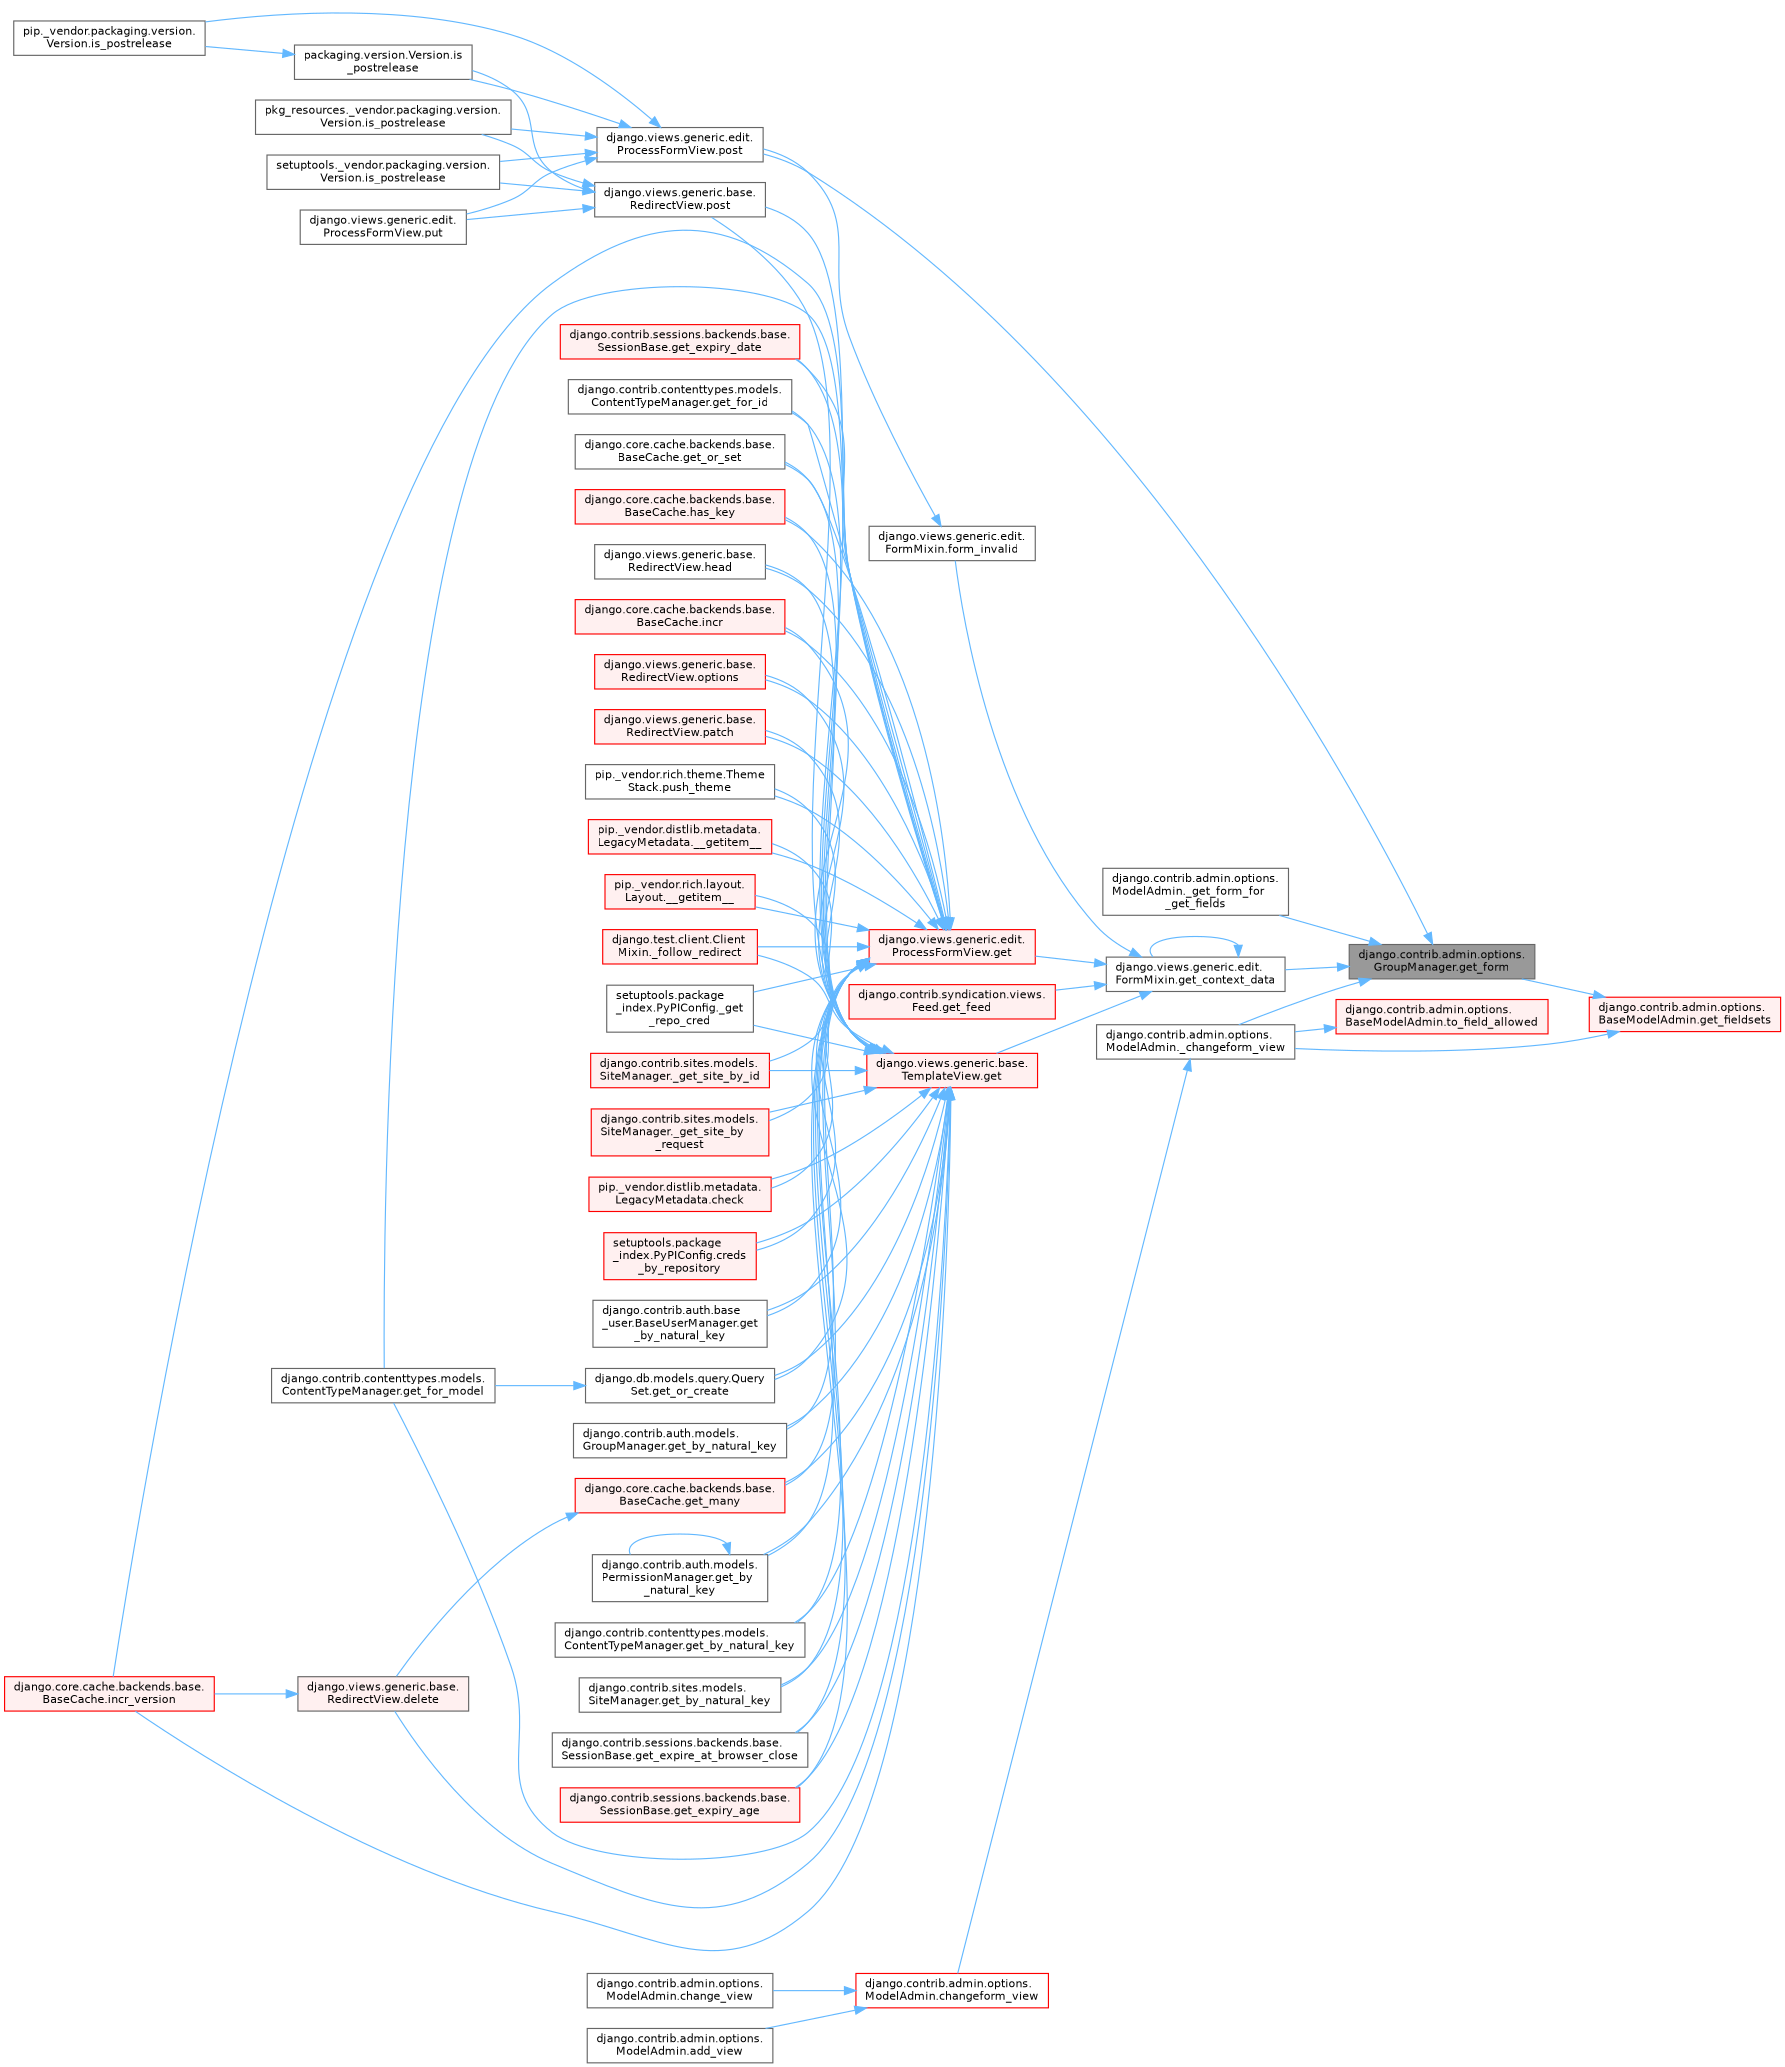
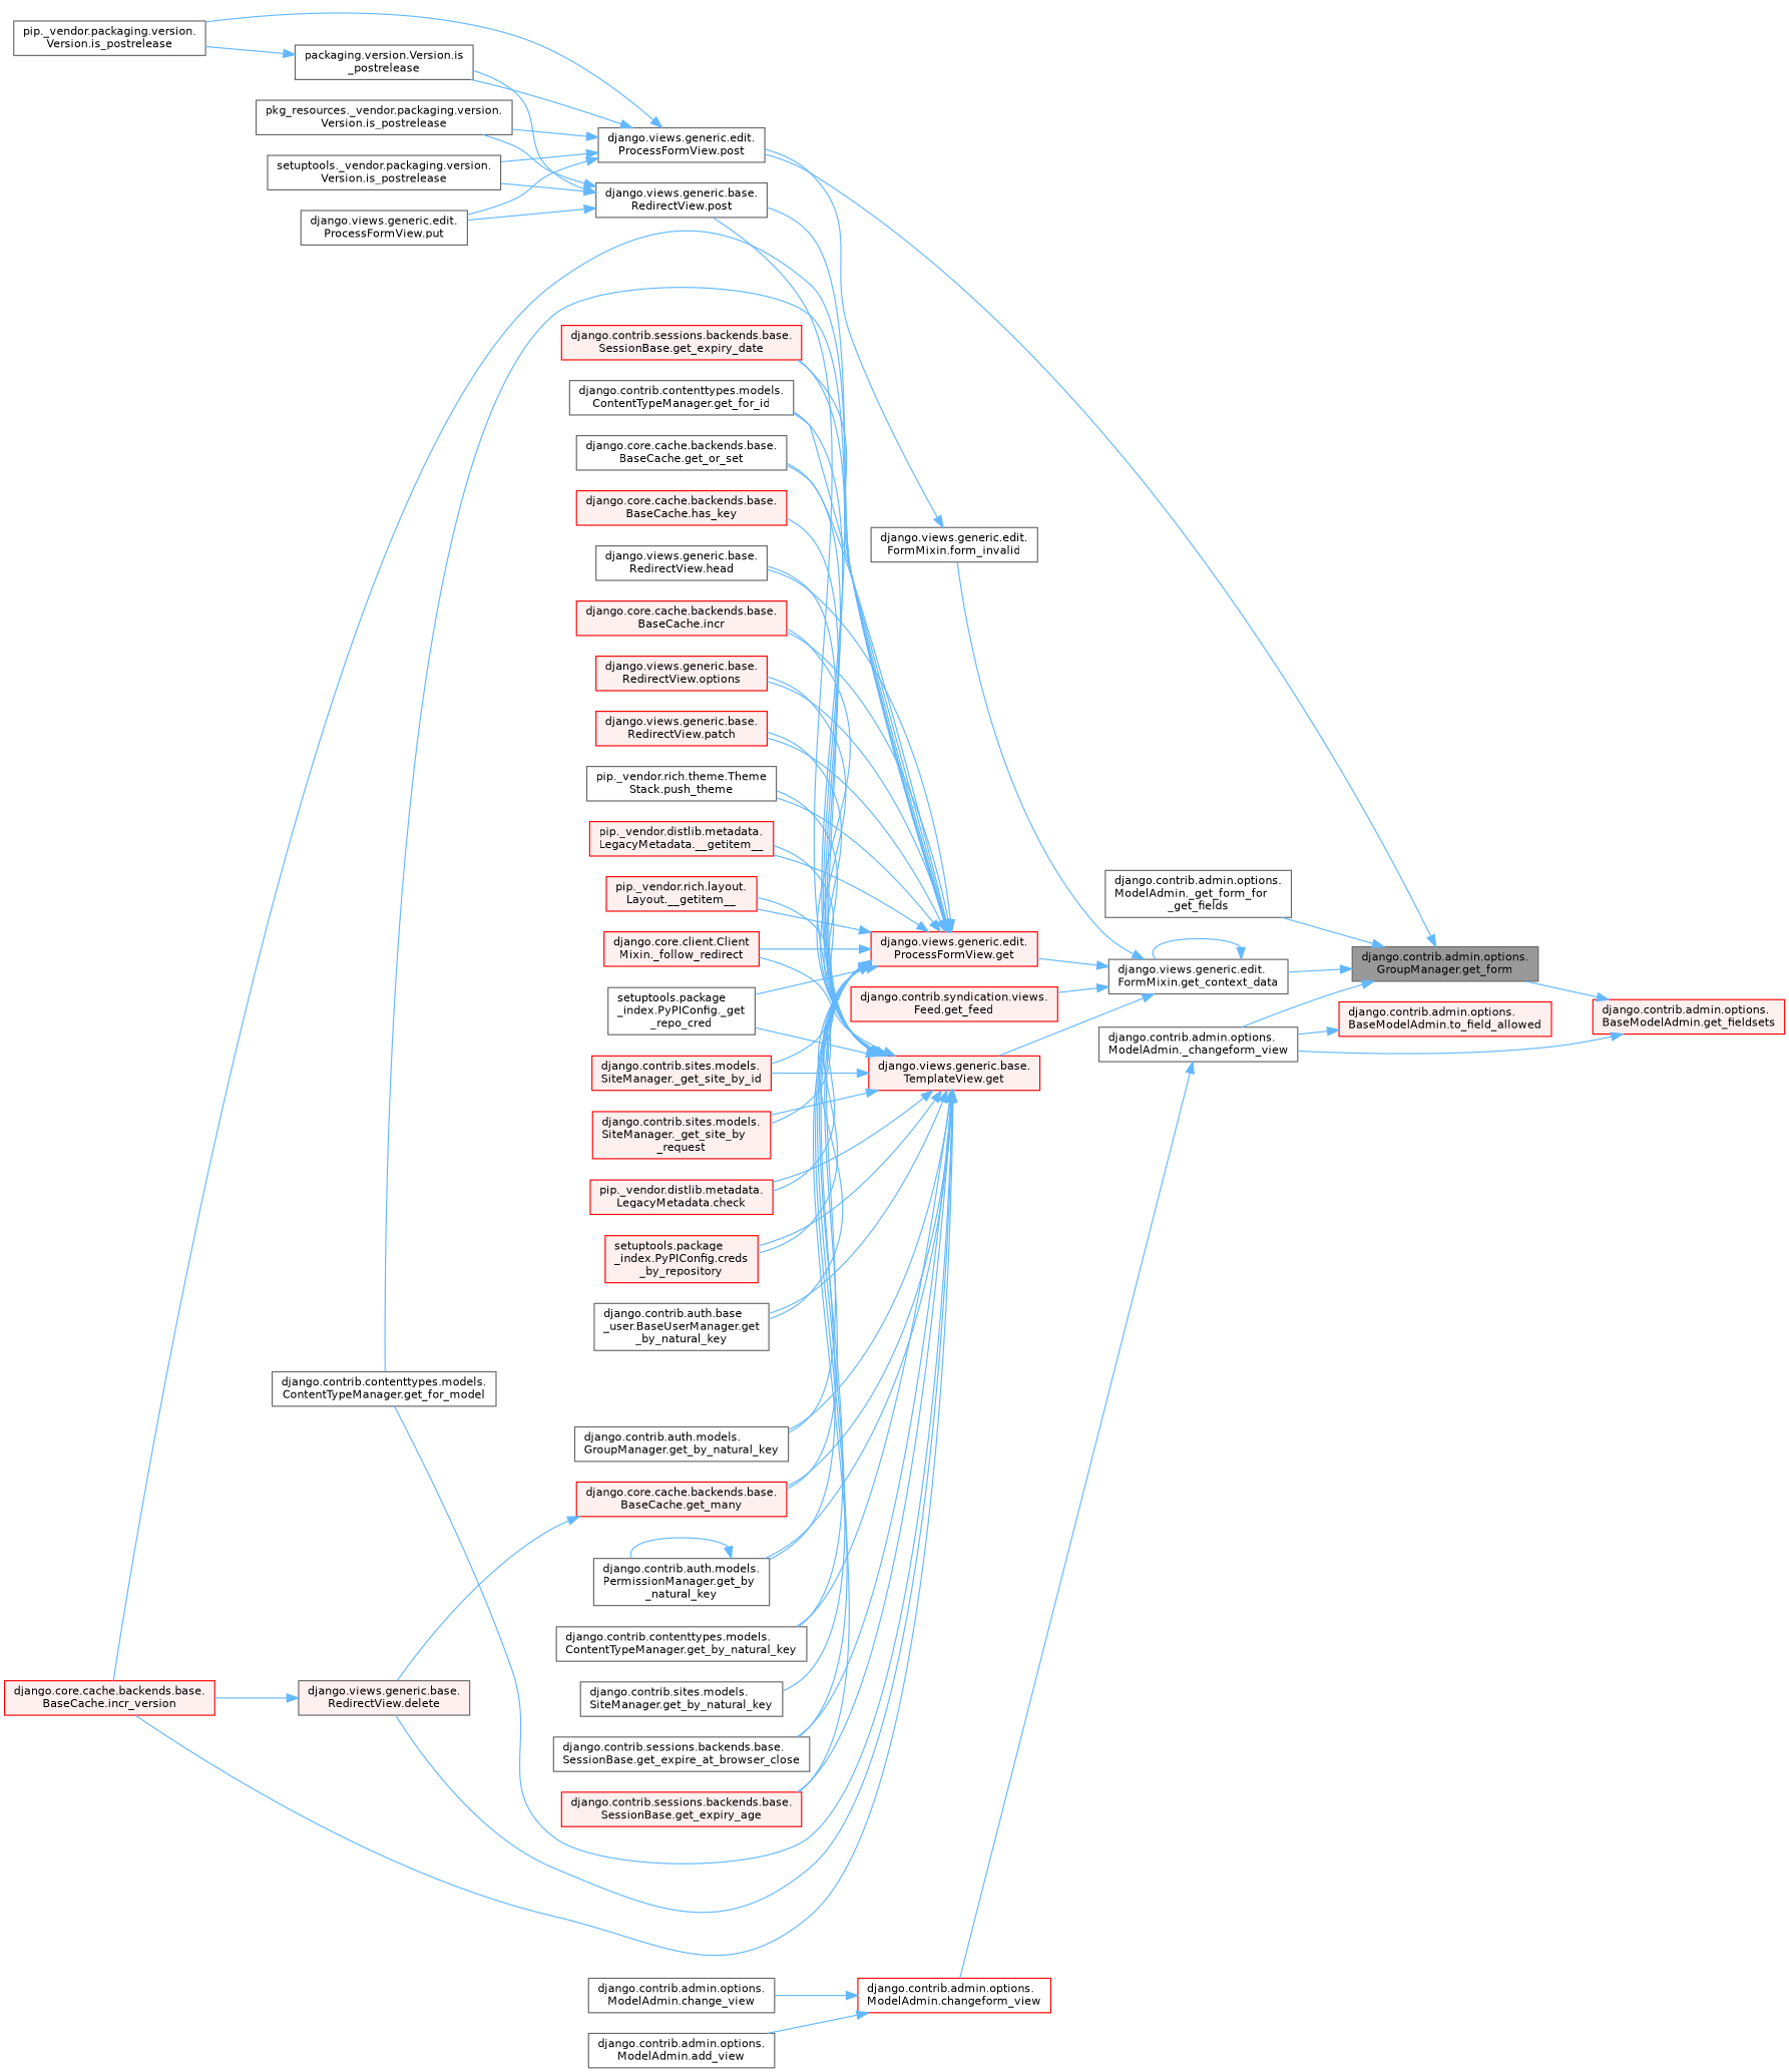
  digraph {
    rankdir=RL
    node [color=grey40 fillcolor=white fontname=Helvetica fontsize=10 shape=box style=filled]
    edge [color=steelblue1 dir=back fontname=Helvetica fontsize=10 labelfontname=Helvetica labelfontsize=10 style=solid]
    n1 [color=gray40 fillcolor=grey60 fontcolor=black height=0.2 label="django.contrib.admin.options.\lGroupManager.get_form" width=0.4]
    n2 [height=0.2 label="django.contrib.admin.options.\lModelAdmin._changeform_view" width=0.4]
    n3 [height=0.2 label="django.contrib.admin.options.\lModelAdmin._get_form_for\l_get_fields" width=0.4]
    n4 [height=0.2 label="django.views.generic.edit.\lFormMixin.get_context_data" width=0.4]
    n5 [height=0.2 label="django.views.generic.edit.\lProcessFormView.post" width=0.4]
    n6 [color=red height=0.2 label="django.contrib.admin.options.\lModelAdmin.changeform_view" width=0.4]
    n7 [height=0.2 label="django.views.generic.edit.\lFormMixin.form_invalid" width=0.4]
    n8 [color=red fillcolor="#FFF0F0" height=0.2 label="django.views.generic.base.\lTemplateView.get" width=0.4]
    n9 [color=red fillcolor="#FFF0F0" height=0.2 label="django.views.generic.edit.\lProcessFormView.get" width=0.4]
    n10 [color=red fillcolor="#FFF0F0" height=0.2 label="django.contrib.syndication.views.\lFeed.get_feed" width=0.4]
    n11 [height=0.2 label="packaging.version.Version.is\l_postrelease" width=0.4]
    n12 [height=0.2 label="pip._vendor.packaging.version.\lVersion.is_postrelease" width=0.4]
    n13 [height=0.2 label="pkg_resources._vendor.packaging.version.\lVersion.is_postrelease" width=0.4]
    n14 [height=0.2 label="setuptools._vendor.packaging.version.\lVersion.is_postrelease" width=0.4]
    n15 [height=0.2 label="django.views.generic.edit.\lProcessFormView.put" width=0.4]
    n16 [height=0.2 label="django.contrib.admin.options.\lModelAdmin.add_view" width=0.4]
    n17 [height=0.2 label="django.contrib.admin.options.\lModelAdmin.change_view" width=0.4]
    n18 [color=red fillcolor="#FFF0F0" height=0.2 label="django.contrib.admin.options.\lBaseModelAdmin.get_fieldsets" width=0.4]
    n19 [color=red fillcolor="#FFF0F0" height=0.2 label="django.contrib.admin.options.\lBaseModelAdmin.to_field_allowed" width=0.4]
    n20 [color=red fillcolor="#FFF0F0" height=0.2 label="pip._vendor.distlib.metadata.\lLegacyMetadata.__getitem__" width=0.4]
    n21 [color=red fillcolor="#FFF0F0" height=0.2 label="pip._vendor.rich.layout.\lLayout.__getitem__" width=0.4]
-   n22 [color=red fillcolor="#FFF0F0" height=0.2 label="django.test.client.Client\lMixin._follow_redirect" width=0.4]
+   n22 [color=red fillcolor="#FFF0F0" height=0.2 label="django.core.client.Client\lMixin._follow_redirect" width=0.4]
    n23 [height=0.2 label="setuptools.package\l_index.PyPIConfig._get\l_repo_cred" width=0.4]
    n24 [color=red fillcolor="#FFF0F0" height=0.2 label="django.contrib.sites.models.\lSiteManager._get_site_by_id" width=0.4]
    n25 [color=red fillcolor="#FFF0F0" height=0.2 label="django.contrib.sites.models.\lSiteManager._get_site_by\l_request" width=0.4]
    n26 [color=red fillcolor="#FFF0F0" height=0.2 label="pip._vendor.distlib.metadata.\lLegacyMetadata.check" width=0.4]
    n27 [color=red fillcolor="#FFF0F0" height=0.2 label="setuptools.package\l_index.PyPIConfig.creds\l_by_repository" width=0.4]
    n28 [fillcolor="#FFF0F0" height=0.2 label="django.views.generic.base.\lRedirectView.delete" width=0.4]
    n29 [color=red fillcolor="#FFF0F0" height=0.2 label="django.core.cache.backends.base.\lBaseCache.incr_version" width=0.4]
    n30 [height=0.2 label="django.contrib.auth.base\l_user.BaseUserManager.get\l_by_natural_key" width=0.4]
    n31 [height=0.2 label="django.contrib.auth.models.\lGroupManager.get_by_natural_key" width=0.4]
    n32 [height=0.2 label="django.contrib.auth.models.\lPermissionManager.get_by\l_natural_key" width=0.4]
    n33 [height=0.2 label="django.contrib.contenttypes.models.\lContentTypeManager.get_by_natural_key" width=0.4]
    n34 [height=0.2 label="django.contrib.sites.models.\lSiteManager.get_by_natural_key" width=0.4]
    n35 [height=0.2 label="django.contrib.sessions.backends.base.\lSessionBase.get_expire_at_browser_close" width=0.4]
    n36 [color=red fillcolor="#FFF0F0" height=0.2 label="django.contrib.sessions.backends.base.\lSessionBase.get_expiry_age" width=0.4]
    n37 [color=red fillcolor="#FFF0F0" height=0.2 label="django.contrib.sessions.backends.base.\lSessionBase.get_expiry_date" width=0.4]
    n38 [height=0.2 label="django.contrib.contenttypes.models.\lContentTypeManager.get_for_id" width=0.4]
    n39 [height=0.2 label="django.contrib.contenttypes.models.\lContentTypeManager.get_for_model" width=0.4]
    n40 [color=red fillcolor="#FFF0F0" height=0.2 label="django.core.cache.backends.base.\lBaseCache.get_many" width=0.4]
-   n41 [height=0.2 label="django.db.models.query.Query\lSet.get_or_create" width=0.4]
    n42 [height=0.2 label="django.core.cache.backends.base.\lBaseCache.get_or_set" width=0.4]
    n43 [color=red fillcolor="#FFF0F0" height=0.2 label="django.core.cache.backends.base.\lBaseCache.has_key" width=0.4]
    n44 [height=0.2 label="django.views.generic.base.\lRedirectView.head" width=0.4]
    n45 [color=red fillcolor="#FFF0F0" height=0.2 label="django.core.cache.backends.base.\lBaseCache.incr" width=0.4]
    n46 [color=red fillcolor="#FFF0F0" height=0.2 label="django.views.generic.base.\lRedirectView.options" width=0.4]
    n47 [color=red fillcolor="#FFF0F0" height=0.2 label="django.views.generic.base.\lRedirectView.patch" width=0.4]
    n48 [height=0.2 label="django.views.generic.base.\lRedirectView.post" width=0.4]
    n49 [height=0.2 label="pip._vendor.rich.theme.Theme\lStack.push_theme" width=0.4]
    n1 -> n2
    n1 -> n3
    n1 -> n4
    n1 -> n5
    n2 -> n6
    n4 -> n4
    n4 -> n7
    n4 -> n8
    n4 -> n9
    n4 -> n10
    n5 -> n11
    n5 -> n12
    n5 -> n13
    n5 -> n14
    n5 -> n15
    n6 -> n16
    n6 -> n17
    n7 -> n5
    n8 -> n20
    n8 -> n21
    n8 -> n22
    n8 -> n23
    n8 -> n24
    n8 -> n25
    n8 -> n26
    n8 -> n27
    n8 -> n28
    n8 -> n29
    n8 -> n30
    n8 -> n31
    n8 -> n32
    n8 -> n33
-   n8 -> n34
    n8 -> n35
    n8 -> n36
    n8 -> n37
    n8 -> n38
    n8 -> n39
    n8 -> n40
-   n8 -> n41
    n8 -> n42
    n8 -> n43
    n8 -> n44
    n8 -> n45
    n8 -> n46
    n8 -> n47
    n8 -> n48
    n8 -> n49
    n9 -> n20
    n9 -> n21
    n9 -> n22
    n9 -> n23
    n9 -> n24
    n9 -> n25
    n9 -> n26
    n9 -> n27
    n9 -> n29
    n9 -> n30
    n9 -> n31
    n9 -> n32
    n9 -> n33
    n9 -> n34
    n9 -> n35
    n9 -> n36
    n9 -> n37
    n9 -> n38
    n9 -> n39
    n9 -> n40
-   n9 -> n41
    n9 -> n42
-   n9 -> n43
    n9 -> n44
    n9 -> n45
    n9 -> n46
    n9 -> n47
    n9 -> n48
    n9 -> n49
    n11 -> n12
    n18 -> n1
    n18 -> n2
    n19 -> n2
    n28 -> n29
    n32 -> n32
    n40 -> n28
-   n41 -> n39
    n48 -> n11
    n48 -> n13
    n48 -> n14
    n48 -> n15
  }
